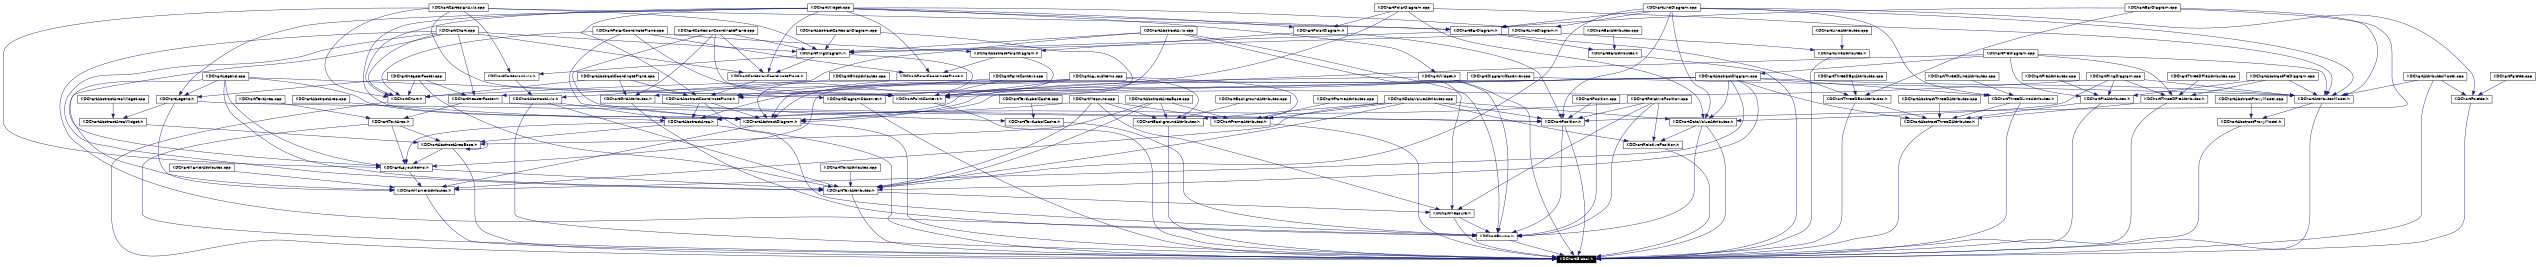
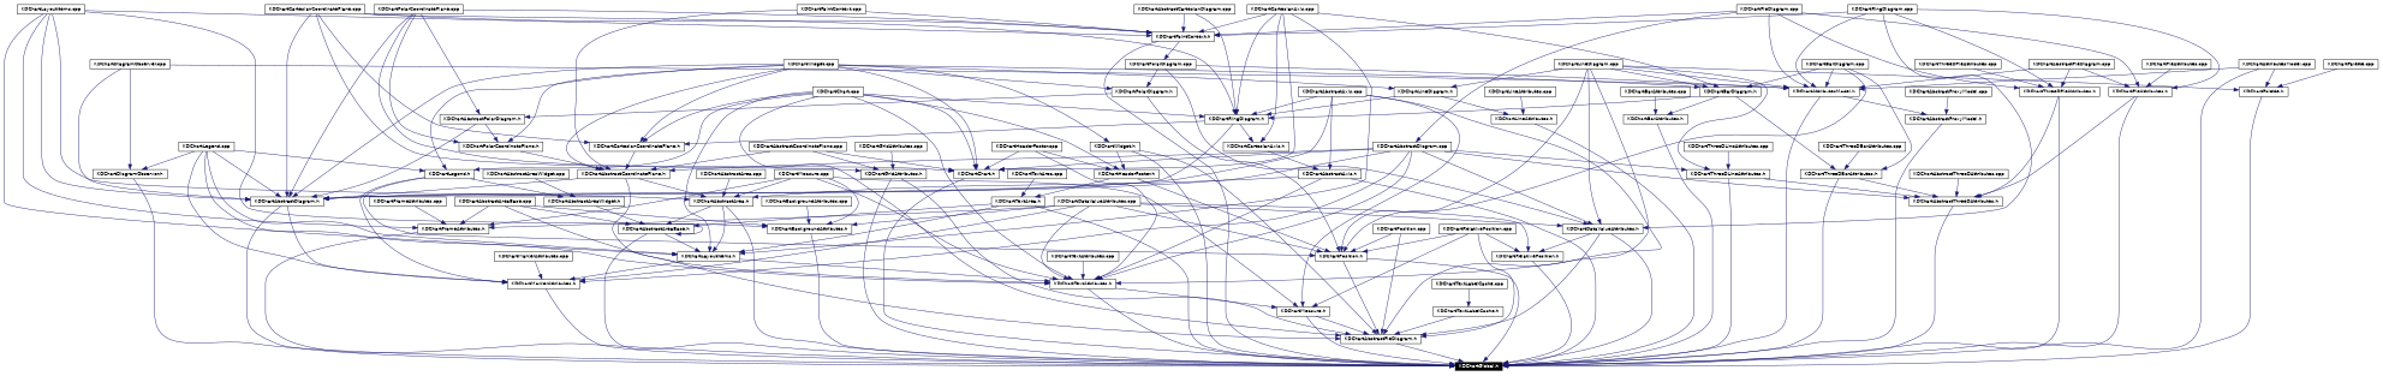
  digraph {
    node [color=black fontname=Helvetica fontsize=10 shape=record]
    edge [color=midnightblue fontname=Helvetica fontsize=10 labelfontname=Helvetica labelfontsize=10 style=solid]
    n1 [color=white fillcolor=black fontcolor=white height=0.2 label="KDChartGlobal.h" style=filled width=0.4]
    n2 [height=0.2 label="KDChartAbstractArea.h" width=0.4]
    n3 [height=0.2 label="KDChartAbstractAreaBase.h" width=0.4]
    n4 [height=0.2 label="KDChartLayoutItems.h" width=0.4]
    n5 [height=0.2 label="KDChartTextAttributes.h" width=0.4]
    n6 [height=0.2 label="KDChartMarkerAttributes.h" width=0.4]
    n7 [height=0.2 label="KDChartAbstractArea.cpp" width=0.4]
    n8 [height=0.2 label="KDChartAbstractAxis.h" width=0.4]
    n9 [height=0.2 label="KDChartMeasure.h" width=0.4]
    n10 [height=0.2 label="KDChartAbstractAxis.cpp" width=0.4]
    n11 [height=0.2 label="KDChartRingDiagram.h" width=0.4]
-   n12 [height=0.2 label="KDChartEnums.h" width=0.4]
+   n12 [height=0.2 label="KDChartAbstractPieDiagram.h" width=0.4]
    n13 [height=0.2 label="KDChartAbstractDiagram.h" width=0.4]
    n14 [height=0.2 label="KDChartCartesianAxis.h" width=0.4]
    n15 [height=0.2 label="KDChartCartesianCoordinatePlane.h" width=0.4]
    n16 [height=0.2 label="KDChartAbstractCoordinatePlane.h" width=0.4]
    n17 [height=0.2 label="KDChartAbstractCartesianDiagram.cpp" width=0.4]
    n18 [height=0.2 label="KDChartPaintContext.h" width=0.4]
    n19 [height=0.2 label="KDChartBarDiagram.h" width=0.4]
    n20 [height=0.2 label="KDChartThreeDBarAttributes.h" width=0.4]
    n21 [height=0.2 label="KDChartBarAttributes.h" width=0.4]
    n22 [height=0.2 label="KDChartAbstractThreeDAttributes.h" width=0.4]
    n23 [height=0.2 label="KDChartBarDiagram.cpp" width=0.4]
    n24 [height=0.2 label="KDChartPosition.h" width=0.4]
    n25 [height=0.2 label="KDChartAttributesModel.h" width=0.4]
    n26 [height=0.2 label="KDChartAbstractProxyModel.h" width=0.4]
    n27 [height=0.2 label="KDChartCartesianAxis.cpp" width=0.4]
    n28 [height=0.2 label="KDChartChart.h" width=0.4]
    n29 [height=0.2 label="KDChartLineDiagram.cpp" width=0.4]
    n30 [height=0.2 label="KDChartLineDiagram.h" width=0.4]
    n31 [height=0.2 label="KDChartDataValueAttributes.h" width=0.4]
    n32 [height=0.2 label="KDChartThreeDLineAttributes.h" width=0.4]
    n33 [height=0.2 label="KDChartPalette.h" width=0.4]
    n34 [height=0.2 label="KDChartLineAttributes.h" width=0.4]
    n35 [height=0.2 label="KDChartRelativePosition.h" width=0.4]
    n36 [height=0.2 label="KDChartWidget.cpp" width=0.4]
    n37 [height=0.2 label="KDChartPolarCoordinatePlane.h" width=0.4]
    n38 [height=0.2 label="KDChartPolarDiagram.h" width=0.4]
    n39 [height=0.2 label="KDChartLegend.h" width=0.4]
    n40 [height=0.2 label="KDChartWidget.h" width=0.4]
    n41 [height=0.2 label="KDChartAbstractPolarDiagram.h" width=0.4]
    n42 [height=0.2 label="KDChartAbstractAreaWidget.h" width=0.4]
    n43 [height=0.2 label="KDChartHeaderFooter.h" width=0.4]
    n44 [height=0.2 label="KDChartCartesianCoordinatePlane.cpp" width=0.4]
    n45 [height=0.2 label="KDChartGridAttributes.h" width=0.4]
    n46 [height=0.2 label="KDChartChart.cpp" width=0.4]
    n47 [height=0.2 label="KDChartTextArea.h" width=0.4]
    n48 [height=0.2 label="KDChartAbstractCoordinatePlane.cpp" width=0.4]
    n49 [height=0.2 label="KDChartAbstractDiagram.cpp" width=0.4]
    n50 [height=0.2 label="KDChartPolarCoordinatePlane.cpp" width=0.4]
    n51 [height=0.2 label="KDChartPolarDiagram.cpp" width=0.4]
    n52 [height=0.2 label="KDChartPaintContext.cpp" width=0.4]
    n53 [height=0.2 label="KDChartLayoutItems.cpp" width=0.4]
    n54 [height=0.2 label="KDChartBackgroundAttributes.h" width=0.4]
    n55 [height=0.2 label="KDChartFrameAttributes.h" width=0.4]
    n56 [height=0.2 label="KDChartMeasure.cpp" width=0.4]
    n57 [height=0.2 label="KDChartRelativePosition.cpp" width=0.4]
    n58 [height=0.2 label="KDChartAbstractAreaBase.cpp" width=0.4]
    n59 [height=0.2 label="KDChartAbstractAreaWidget.cpp" width=0.4]
    n60 [height=0.2 label="KDChartLegend.cpp" width=0.4]
    n61 [height=0.2 label="KDChartDiagramObserver.h" width=0.4]
    n62 [height=0.2 label="KDChartHeaderFooter.cpp" width=0.4]
    n63 [height=0.2 label="KDChartTextArea.cpp" width=0.4]
    n64 [height=0.2 label="KDChartDataValueAttributes.cpp" width=0.4]
    n65 [height=0.2 label="KDChartTextAttributes.cpp" width=0.4]
    n66 [height=0.2 label="KDChartGridAttributes.cpp" width=0.4]
    n67 [height=0.2 label="KDChartPieDiagram.cpp" width=0.4]
    n68 [height=0.2 label="KDChartPieAttributes.h" width=0.4]
    n69 [height=0.2 label="KDChartThreeDPieAttributes.h" width=0.4]
    n70 [height=0.2 label="KDChartRingDiagram.cpp" width=0.4]
    n71 [height=0.2 label="KDChartPosition.cpp" width=0.4]
    n72 [height=0.2 label="KDChartTextLabelCache.h" width=0.4]
    n73 [height=0.2 label="KDChartTextLabelCache.cpp" width=0.4]
    n74 [height=0.2 label="KDChartDiagramObserver.cpp" width=0.4]
    n75 [height=0.2 label="KDChartMarkerAttributes.cpp" width=0.4]
    n76 [height=0.2 label="KDChartAbstractPieDiagram.cpp" width=0.4]
    n77 [height=0.2 label="KDChartAttributesModel.cpp" width=0.4]
    n78 [height=0.2 label="KDChartAbstractProxyModel.cpp" width=0.4]
    n79 [height=0.2 label="KDChartThreeDLineAttributes.cpp" width=0.4]
    n80 [height=0.2 label="KDChartPieAttributes.cpp" width=0.4]
    n81 [height=0.2 label="KDChartThreeDPieAttributes.cpp" width=0.4]
    n82 [height=0.2 label="KDChartAbstractThreeDAttributes.cpp" width=0.4]
    n83 [height=0.2 label="KDChartThreeDBarAttributes.cpp" width=0.4]
    n84 [height=0.2 label="KDChartPalette.cpp" width=0.4]
    n85 [height=0.2 label="KDChartBackgroundAttributes.cpp" width=0.4]
    n86 [height=0.2 label="KDChartBarAttributes.cpp" width=0.4]
    n87 [height=0.2 label="KDChartFrameAttributes.cpp" width=0.4]
    n88 [height=0.2 label="KDChartLineAttributes.cpp" width=0.4]
    n2 -> n1
    n2 -> n3
    n2 -> n4
    n3 -> n1
    n3 -> n3
    n3 -> n4
    n4 -> n5
    n4 -> n6
    n5 -> n1
    n5 -> n9
    n6 -> n1
    n7 -> n2
    n8 -> n1
    n8 -> n2
    n8 -> n5
    n9 -> n1
    n9 -> n12
    n10 -> n8
    n10 -> n9
    n10 -> n11
    n10 -> n12
    n10 -> n13
    n11 -> n13
    n11 -> n14
    n11 -> n15
    n12 -> n1
    n13 -> n1
    n13 -> n6
    n14 -> n8
    n15 -> n16
    n16 -> n2
    n16 -> n12
    n16 -> n13
    n17 -> n11
    n17 -> n18
    n18 -> n1
    n19 -> n11
    n19 -> n20
    n19 -> n21
    n20 -> n1
    n20 -> n22
    n21 -> n1
    n22 -> n1
    n23 -> n19
    n23 -> n20
    n23 -> n24
    n23 -> n25
    n24 -> n1
    n24 -> n12
    n25 -> n1
    n25 -> n26
    n26 -> n1
    n27 -> n4
    n27 -> n11
    n27 -> n14
    n27 -> n18
    n27 -> n19
    n27 -> n28
    n28 -> n1
    n29 -> n5
    n29 -> n19
    n29 -> n24
    n29 -> n25
    n29 -> n30
    n29 -> n31
    n29 -> n32
    n29 -> n33
    n30 -> n11
    n30 -> n34
    n31 -> n1
    n31 -> n12
    n31 -> n35
    n32 -> n1
    n32 -> n22
    n33 -> n1
    n34 -> n1
    n35 -> n1
    n36 -> n13
    n36 -> n15
    n36 -> n16
    n36 -> n19
    n36 -> n28
    n36 -> n30
    n36 -> n37
    n36 -> n38
    n36 -> n39
    n36 -> n40
    n37 -> n16
    n38 -> n24
    n38 -> n41
    n39 -> n6
    n39 -> n24
    n39 -> n42
    n40 -> n1
    n40 -> n12
    n40 -> n43
    n41 -> n13
    n41 -> n37
    n42 -> n3
    n43 -> n24
    n43 -> n47
    n44 -> n11
    n44 -> n13
    n44 -> n15
    n44 -> n18
    n44 -> n45
-   n45 -> n72
+   n45 -> n1
    n45 -> n12
    n46 -> n4
    n46 -> n5
    n46 -> n11
    n46 -> n12
    n46 -> n15
    n46 -> n28
-   n62 -> n39
+   n46 -> n39
    n46 -> n43
    n47 -> n1
    n47 -> n3
    n47 -> n4
    n48 -> n16
    n48 -> n28
    n48 -> n45
    n49 -> n5
    n49 -> n6
    n49 -> n13
    n49 -> n16
    n49 -> n22
-   n49 -> n25
    n49 -> n28
    n49 -> n31
    n49 -> n32
    n50 -> n13
    n50 -> n18
    n50 -> n28
    n50 -> n37
    n50 -> n41
-   n51 -> n18
+   n18 -> n51
    n51 -> n25
    n51 -> n31
    n51 -> n38
    n52 -> n16
    n52 -> n18
    n53 -> n2
    n53 -> n4
    n53 -> n13
    n53 -> n18
    n53 -> n54
    n53 -> n55
    n54 -> n1
    n55 -> n1
    n56 -> n2
    n56 -> n5
    n56 -> n9
    n56 -> n54
    n56 -> n55
-   n57 -> n2
    n57 -> n9
    n57 -> n12
    n57 -> n24
    n57 -> n35
    n58 -> n3
    n58 -> n5
    n58 -> n54
    n58 -> n55
    n59 -> n42
    n60 -> n4
    n60 -> n5
    n60 -> n6
    n60 -> n13
    n60 -> n39
    n60 -> n61
    n61 -> n1
    n62 -> n5
    n62 -> n28
    n62 -> n43
    n63 -> n47
    n64 -> n5
    n64 -> n6
    n64 -> n24
    n64 -> n31
    n64 -> n35
    n64 -> n54
    n64 -> n55
    n65 -> n5
    n66 -> n45
    n67 -> n18
    n67 -> n25
    n67 -> n49
    n67 -> n68
    n67 -> n69
    n68 -> n1
    n68 -> n22
    n69 -> n1
    n69 -> n22
    n70 -> n18
    n70 -> n25
    n70 -> n31
    n70 -> n68
    n70 -> n69
    n71 -> n12
    n71 -> n24
    n72 -> n12
    n73 -> n72
    n74 -> n13
    n74 -> n25
    n74 -> n61
    n75 -> n6
    n76 -> n25
    n76 -> n68
    n76 -> n69
    n77 -> n1
    n77 -> n25
    n77 -> n33
    n78 -> n26
    n79 -> n32
    n80 -> n68
    n81 -> n69
    n82 -> n22
    n83 -> n20
    n84 -> n33
    n85 -> n54
    n86 -> n21
    n87 -> n55
    n88 -> n34
  }
